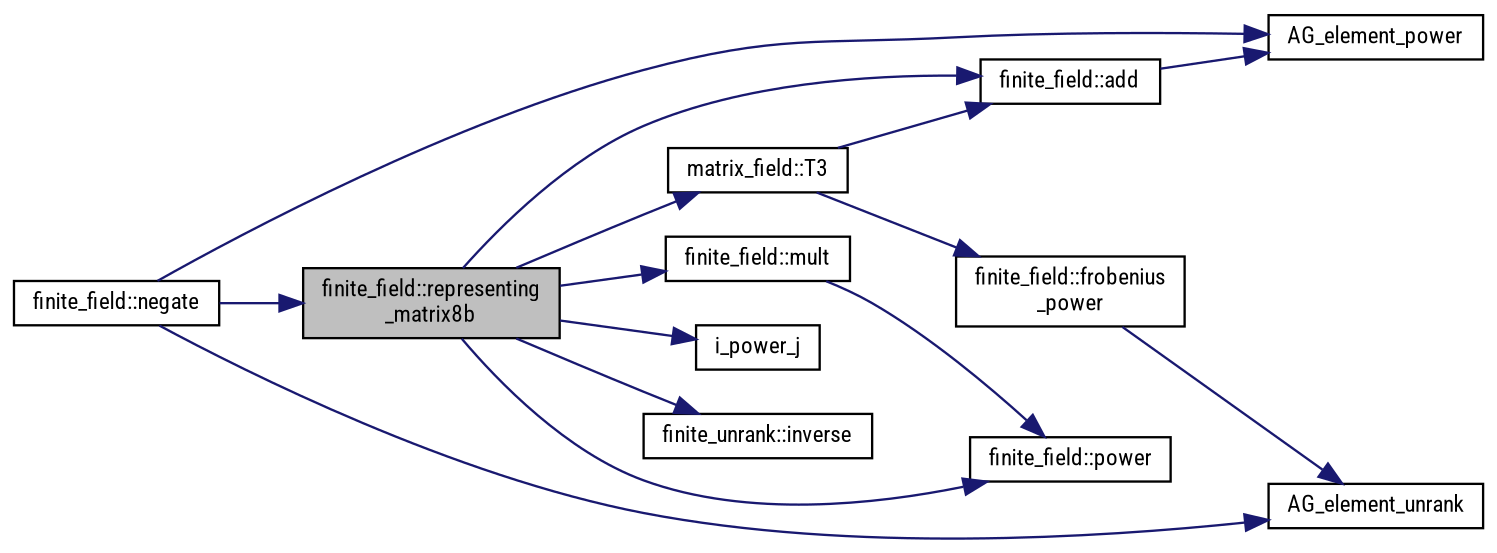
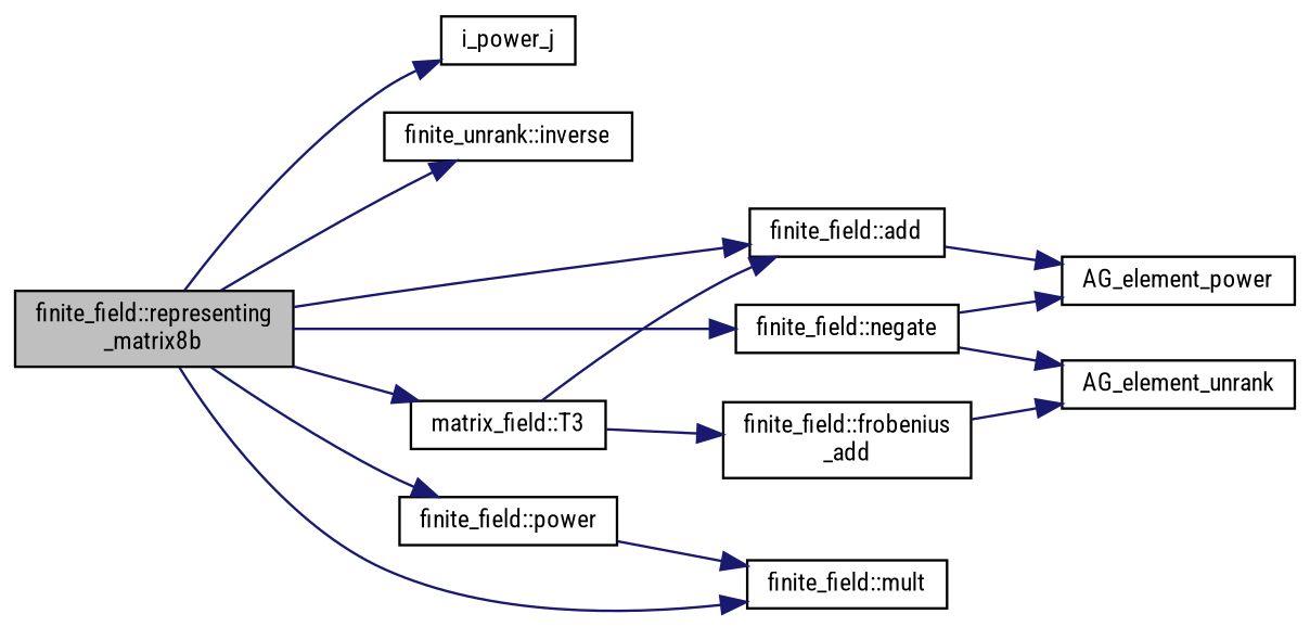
  digraph {
    fontname="Roboto Condensed"
    rankdir=LR
    node [color=black fillcolor=white fontname="Roboto Condensed" fontsize=10 shape=record style=filled]
    edge [color=midnightblue fontname="Roboto Condensed" fontsize=10 labelfontname=Helvetica labelfontsize=10 style=solid]
    n1 [fillcolor=grey75 fontcolor=black height=0.2 label="finite_field::representing\l_matrix8b" width=0.4]
    n2 [height=0.2 label=i_power_j width=0.4]
    n3 [height=0.2 label="finite_unrank::inverse" width=0.4]
    n4 [height=0.2 label="finite_field::add" width=0.4]
    n5 [height=0.2 label="matrix_field::T3" width=0.4]
    n6 [height=0.2 label="finite_field::power" width=0.4]
    n7 [height=0.2 label="finite_field::mult" width=0.4]
    n8 [height=0.2 label="finite_field::negate" width=0.4]
    n9 [height=0.2 label=AG_element_power width=0.4]
-   n10 [height=0.2 label="finite_field::frobenius\l_power" width=0.4]
+   n10 [height=0.2 label="finite_field::frobenius\l_add" width=0.4]
    n11 [height=0.2 label=AG_element_unrank width=0.4]
    n1 -> n2
    n1 -> n3
    n1 -> n4
    n1 -> n5
    n1 -> n6
    n1 -> n7
-   n8 -> n1
+   n1 -> n8
    n4 -> n9
    n5 -> n4
    n5 -> n10
-   n7 -> n6
+   n6 -> n7
    n8 -> n9
    n8 -> n11
    n10 -> n11
  }
